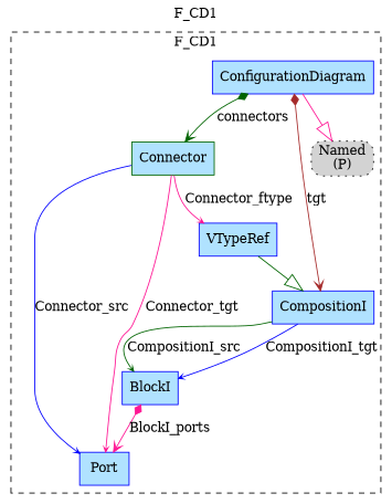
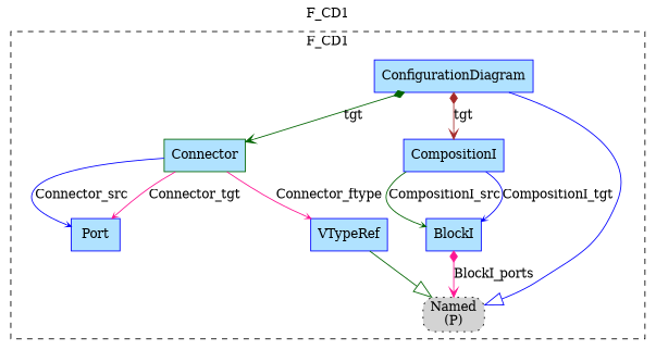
  digraph {
    label=F_CD1
    labelfontsize=12
    labelloc=tl
    node [color=blue fillcolor=lightskyblue1 shape=record style=filled]
    edge [arrowhead=vee color=darkgreen arrowsize=.5]
    n1 [label=ConfigurationDiagram]
    n2 [color=darkgreen label=Connector]
    n3 [label=CompositionI]
    n4 [label=BlockI]
    n5 [fillcolor=lightgray label=<Named<br/>(P)> shape=box style="rounded,filled,dotted" color=""]
    n6 [label=Port]
    n7 [label=VTypeRef]
    subgraph cluster_1 {
      style=dashed
      n1
      n2
      n3
      n4
      n5
      n6
      n7
    }
-   n1 -> n2 [arrowtail=diamond dir=both label=connectors arrowsize=""]
+   n1 -> n2 [arrowtail=diamond dir=both label=tgt arrowsize=""]
    n1 -> n3 [arrowtail=diamond color=brown dir=both label=tgt arrowsize=""]
-   n1 -> n5 [arrowhead=onormal arrowsize=2.0 color=deeppink]
+   n1 -> n5 [arrowhead=onormal arrowsize=2.0 color=blue]
    n2 -> n6 [color=blue label=Connector_src]
    n2 -> n6 [color=deeppink label=Connector_tgt]
    n2 -> n7 [color=deeppink label=Connector_ftype]
    n3 -> n4 [label=CompositionI_src]
    n3 -> n4 [color=blue label=CompositionI_tgt]
-   n4 -> n6 [arrowtail=diamond color=deeppink dir=both label=BlockI_ports arrowsize=""]
-   n7 -> n3 [arrowhead=onormal arrowsize=2.0]
+   n4 -> n5 [arrowtail=diamond color=deeppink dir=both label=BlockI_ports arrowsize=""]
+   n7 -> n5 [arrowhead=onormal arrowsize=2.0]
  }
